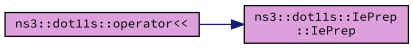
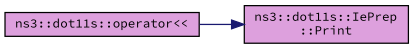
  digraph {
    rankdir=RL
    fontname="Source Code Pro"
    node [color=black fillcolor=plum fontname="Source Code Pro" fontsize=10 shape=record style=filled]
-   n1 [fontcolor=black height=0.2 label="ns3::dot11s::IePrep\l::IePrep" width=0.4]
+   n1 [fontcolor=black height=0.2 label="ns3::dot11s::IePrep\l::Print" width=0.4]
    n2 [height=0.2 label="ns3::dot11s::operator\<\<" width=0.4]
    n1 -> n2 [color=midnightblue dir=back fontname="Source Code Pro" fontsize=10 labelfontname=Helvetica labelfontsize=10 style=solid]
  }
